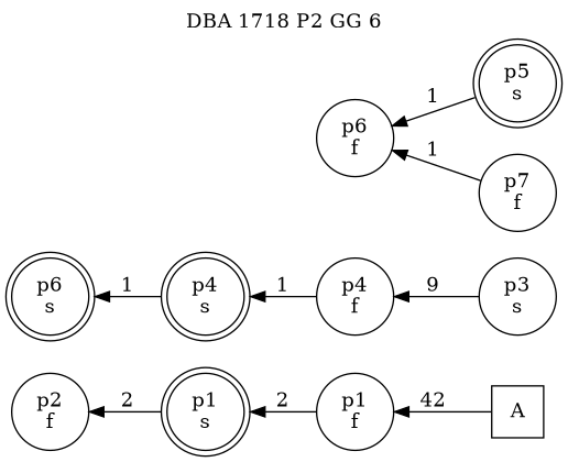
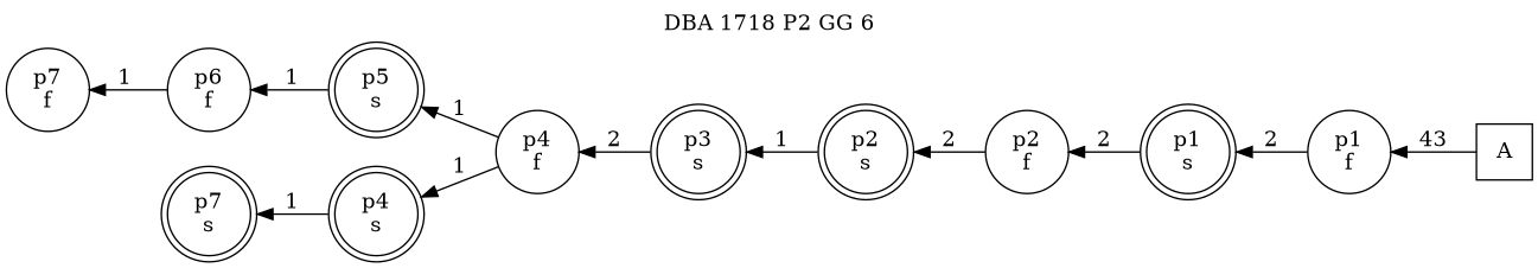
  digraph {
    label=" DBA 1718 P2 GG 6 "
    labelloc=tl
    rankdir=RL
    node [shape=doublecircle]
    n1 [label=A shape=square]
    n2 [label="p1\nf" shape=circle]
    n3 [label="p1\ns"]
    n4 [label="p2\nf" shape=circle]
-   n6 [label="p3\ns" shape=circle]
+   n5 [label="p2\ns"]
+   n6 [label="p3\ns"]
    n7 [label="p4\nf" shape=circle]
    n8 [label="p5\ns"]
    n9 [label="p4\ns"]
    n10 [label="p6\nf" shape=circle]
-   n11 [label="p6\ns"]
+   n11 [label="p7\ns"]
    n12 [label="p7\nf" shape=circle]
-   n1 -> n2 [label=42]
+   n1 -> n2 [label=43]
    n2 -> n3 [label=2]
    n3 -> n4 [label=2]
-   n6 -> n7 [label=9]
+   n4 -> n5 [label=2]
+   n5 -> n6 [label=1]
+   n6 -> n7 [label=2]
+   n7 -> n8 [label=1]
    n7 -> n9 [label=1]
    n8 -> n10 [label=1]
    n9 -> n11 [label=1]
-   n12 -> n10 [label=1]
+   n10 -> n12 [label=1]
  }
